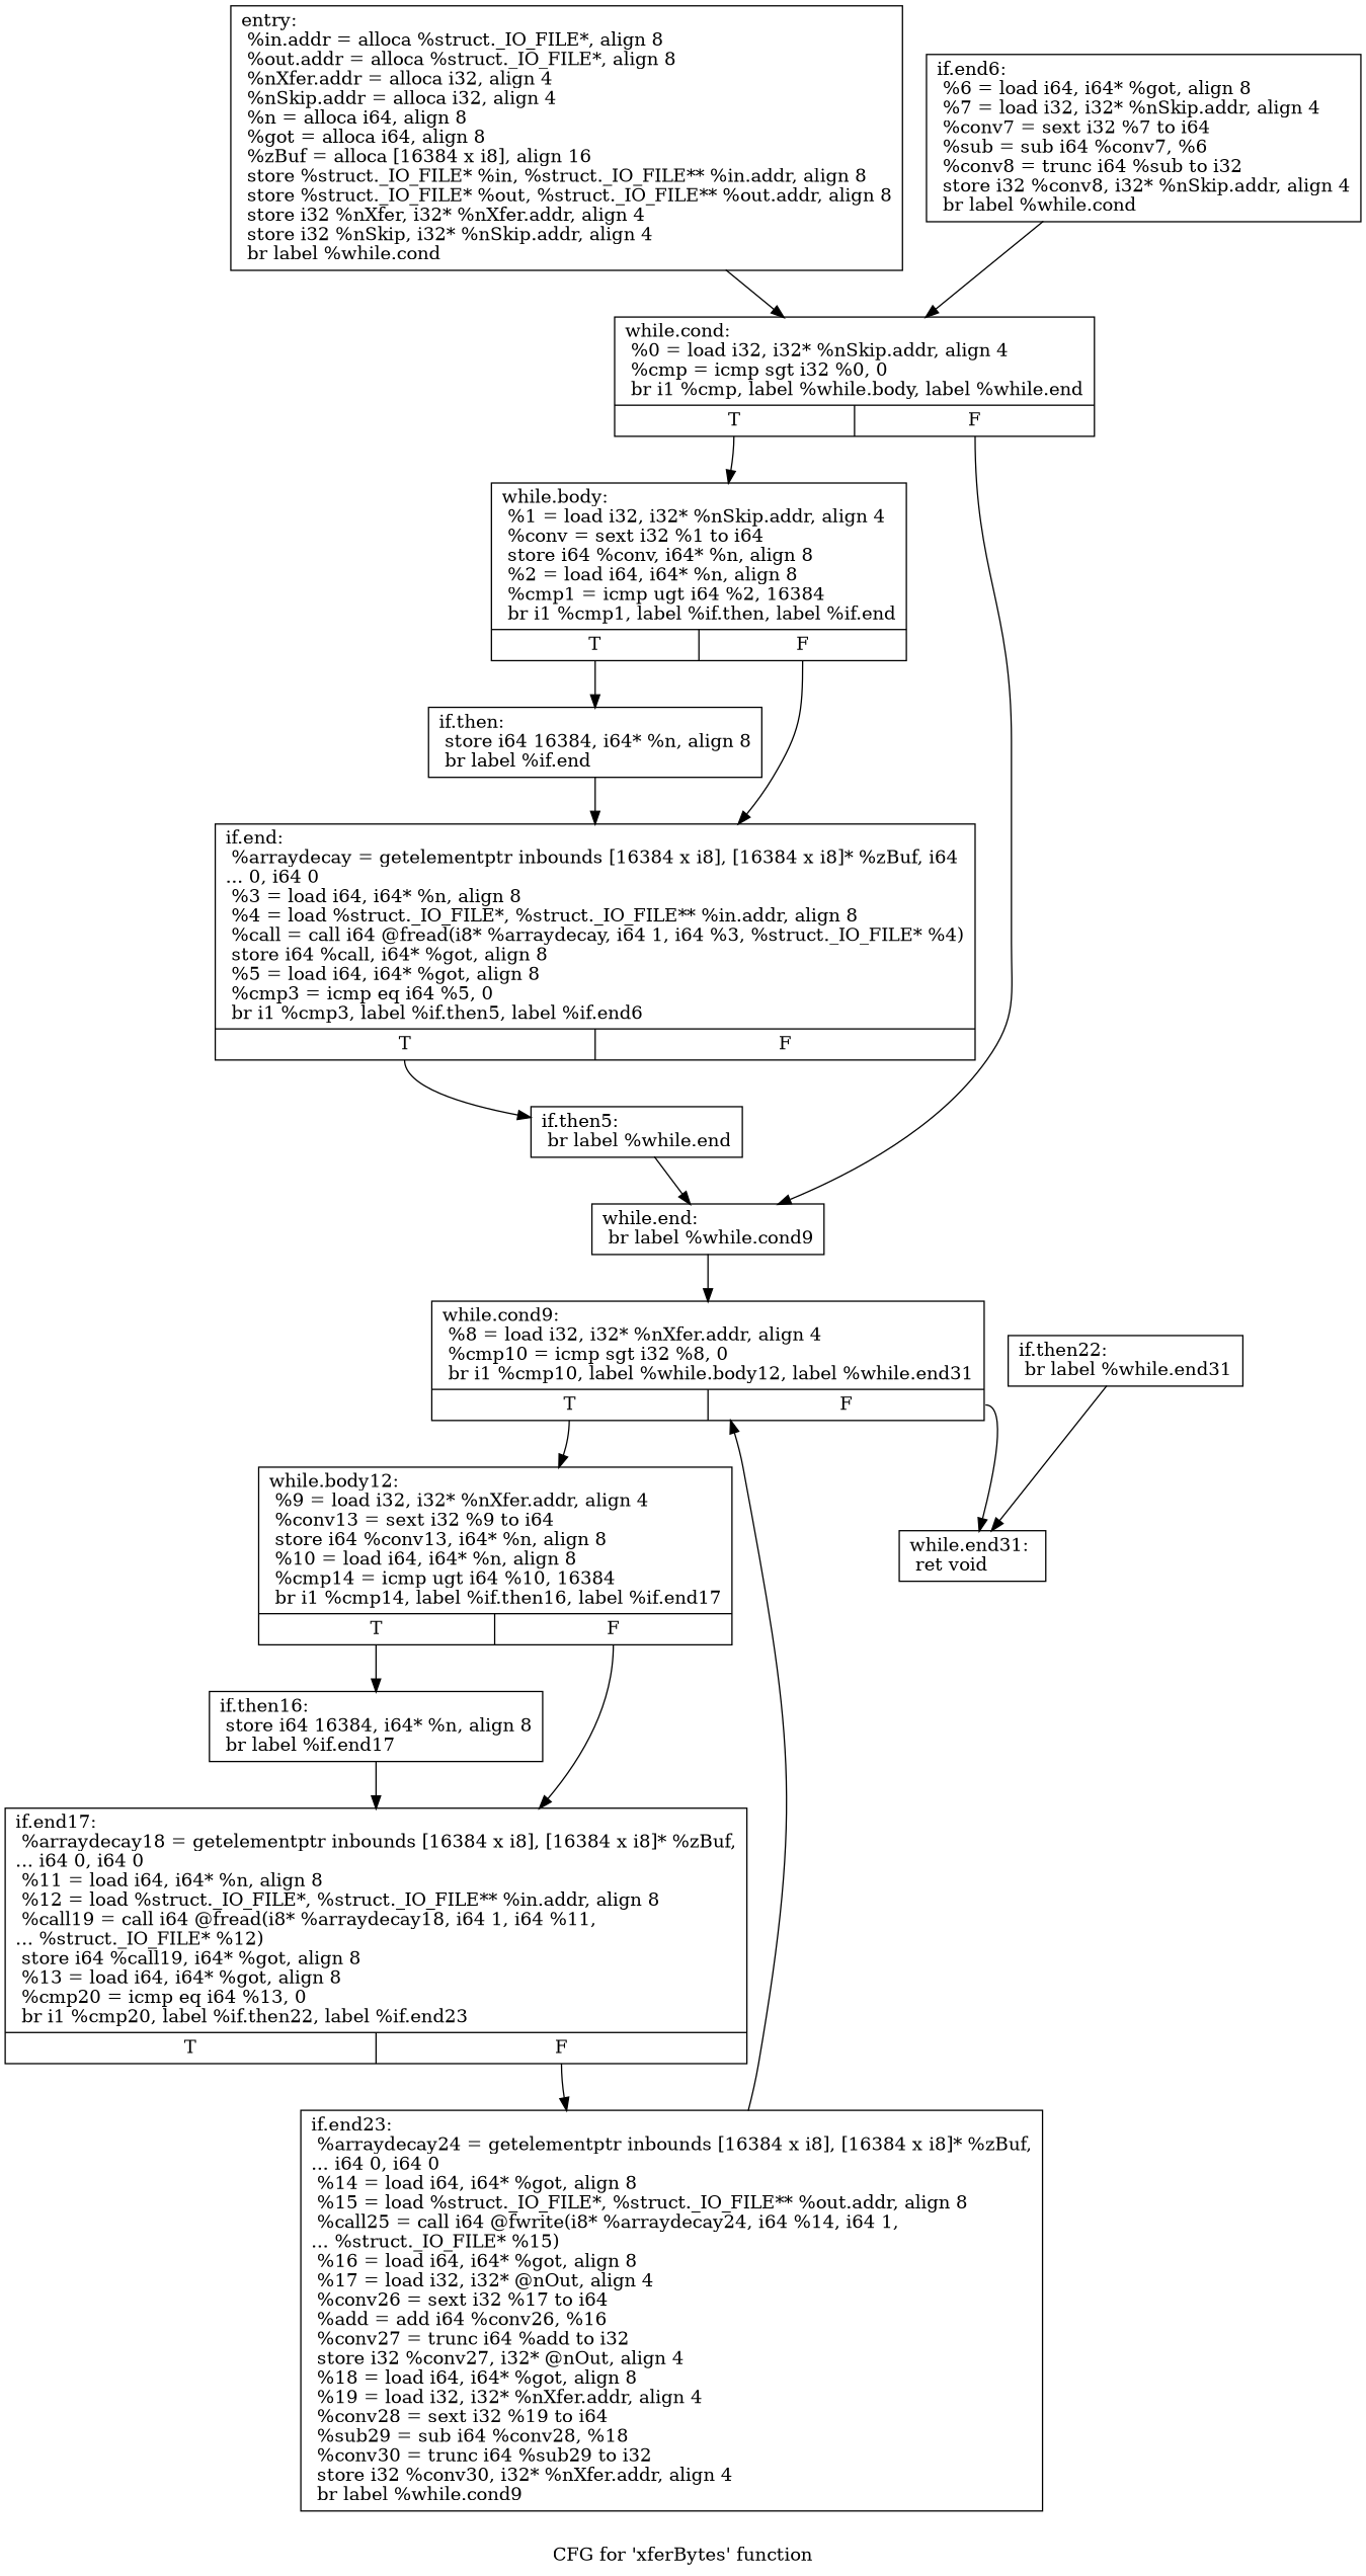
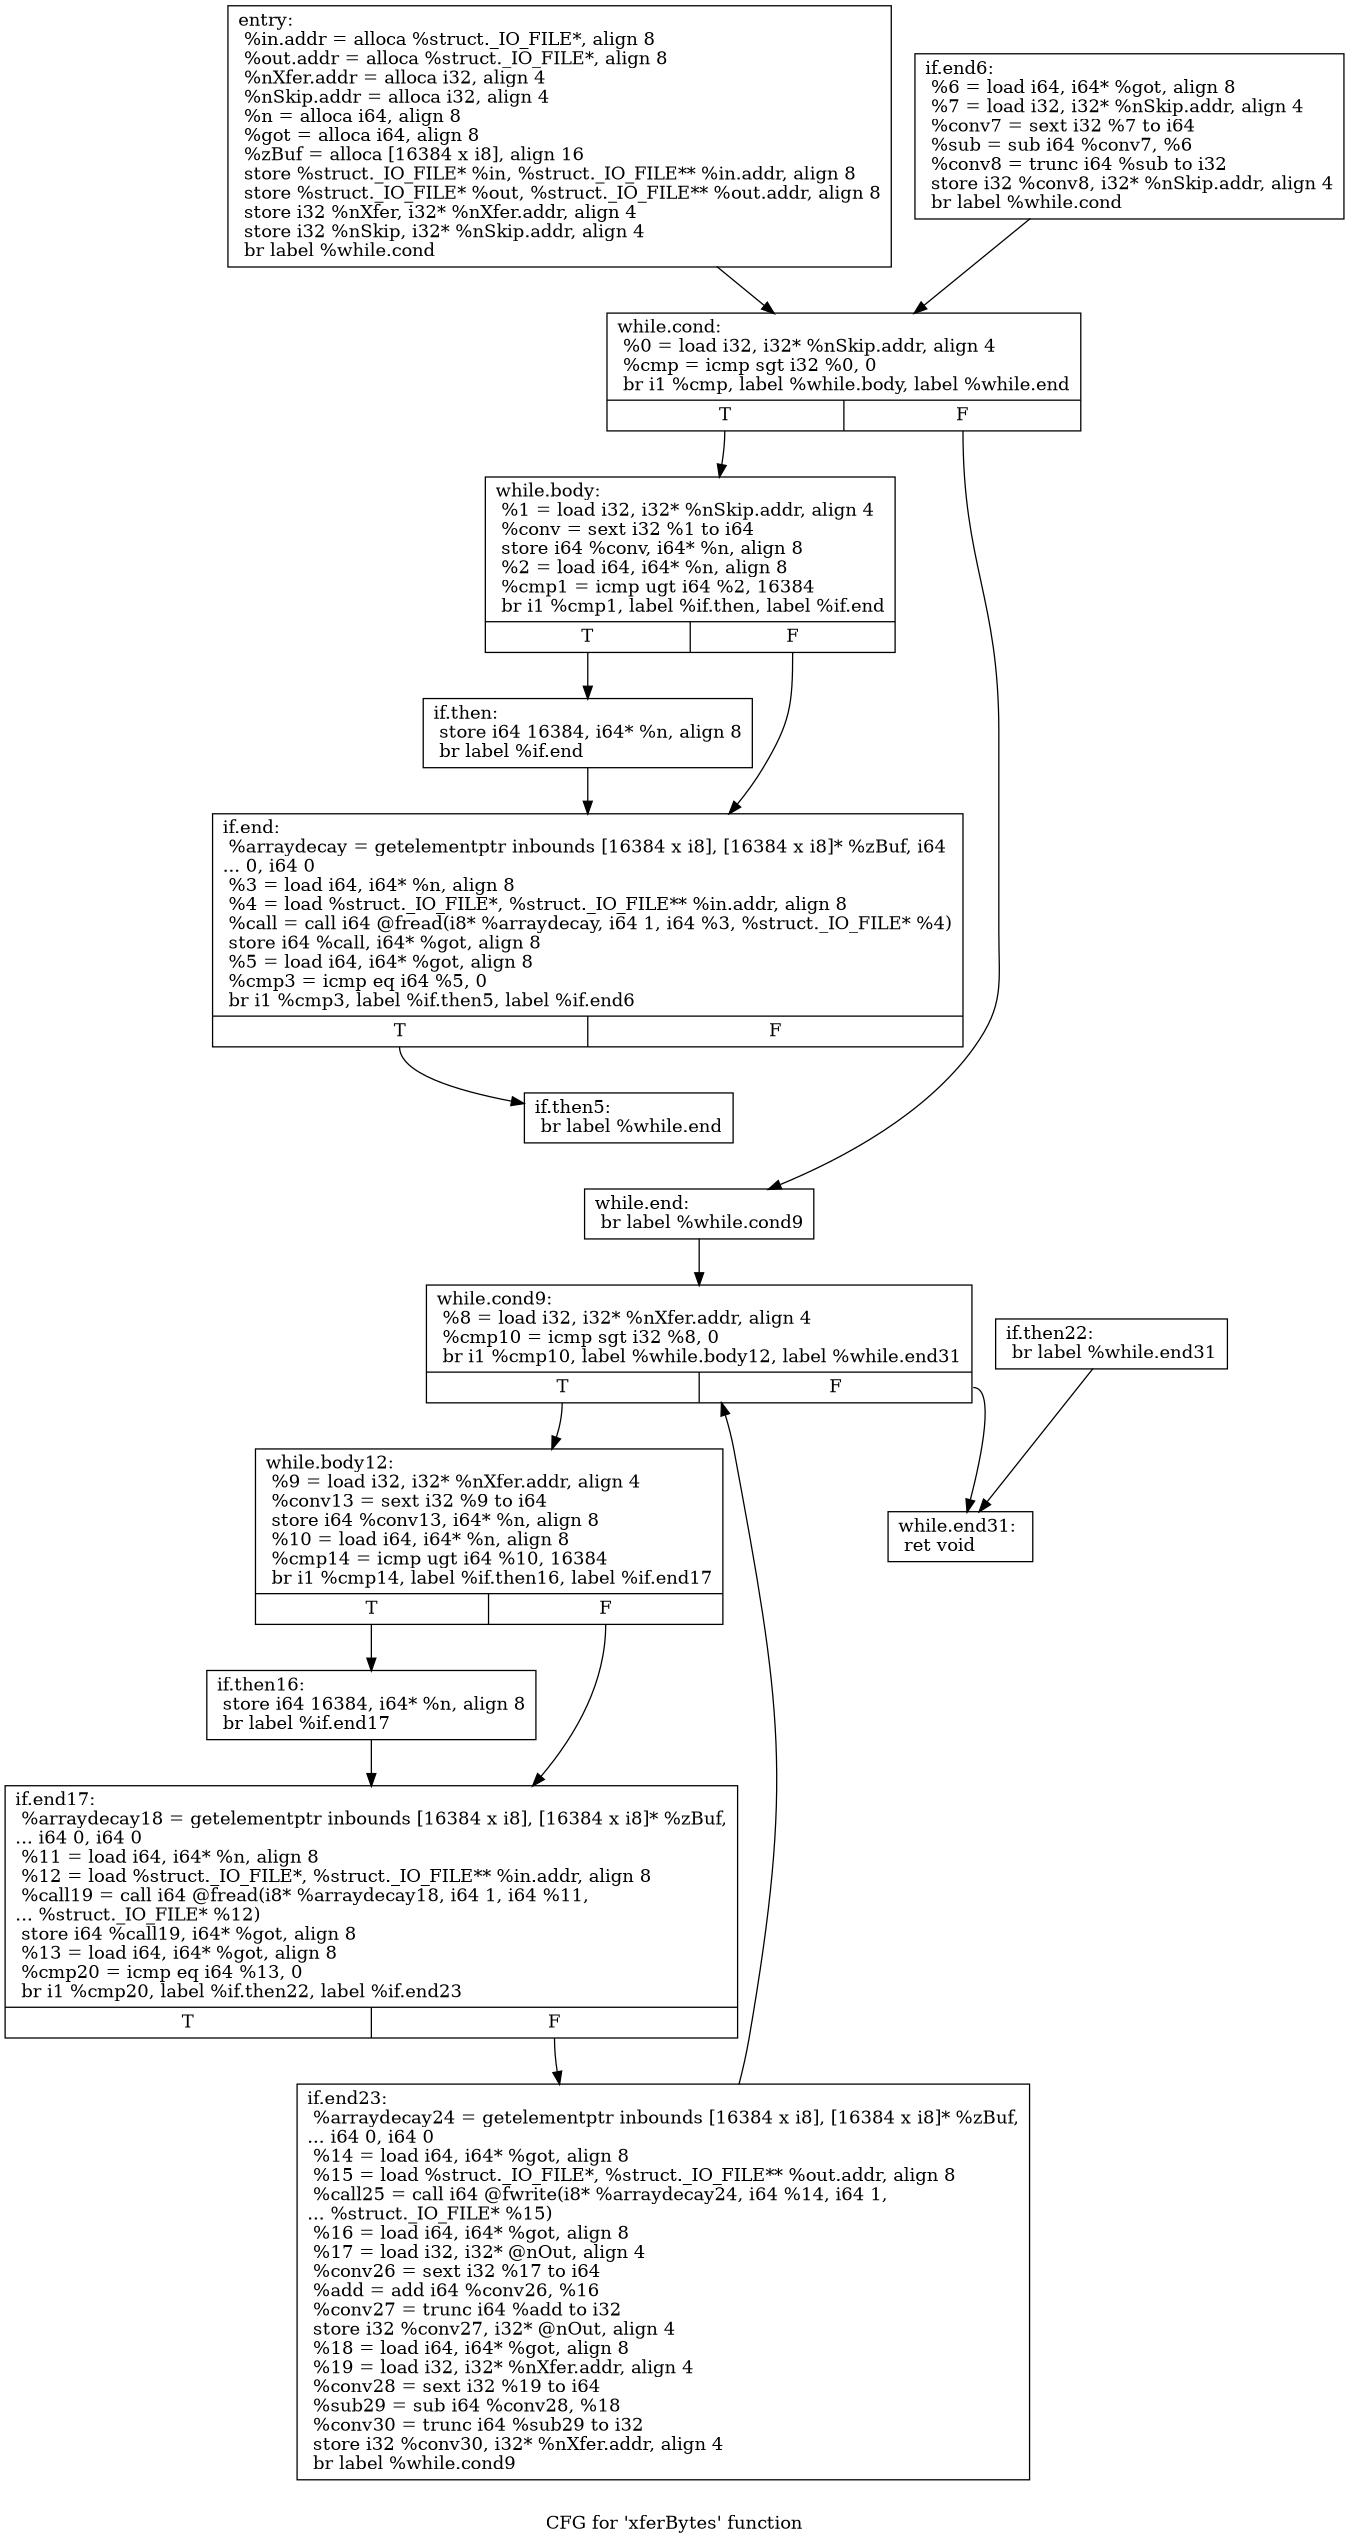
  digraph {
    label="CFG for 'xferBytes' function"
    node [shape=record]
    n1 [label="{entry:\l  %in.addr = alloca %struct._IO_FILE*, align 8\l  %out.addr = alloca %struct._IO_FILE*, align 8\l  %nXfer.addr = alloca i32, align 4\l  %nSkip.addr = alloca i32, align 4\l  %n = alloca i64, align 8\l  %got = alloca i64, align 8\l  %zBuf = alloca [16384 x i8], align 16\l  store %struct._IO_FILE* %in, %struct._IO_FILE** %in.addr, align 8\l  store %struct._IO_FILE* %out, %struct._IO_FILE** %out.addr, align 8\l  store i32 %nXfer, i32* %nXfer.addr, align 4\l  store i32 %nSkip, i32* %nSkip.addr, align 4\l  br label %while.cond\l}"]
    n2 [label="{while.cond:                                       \l  %0 = load i32, i32* %nSkip.addr, align 4\l  %cmp = icmp sgt i32 %0, 0\l  br i1 %cmp, label %while.body, label %while.end\l|{<s0>T|<s1>F}}"]
    n3 [label="{while.body:                                       \l  %1 = load i32, i32* %nSkip.addr, align 4\l  %conv = sext i32 %1 to i64\l  store i64 %conv, i64* %n, align 8\l  %2 = load i64, i64* %n, align 8\l  %cmp1 = icmp ugt i64 %2, 16384\l  br i1 %cmp1, label %if.then, label %if.end\l|{<s0>T|<s1>F}}"]
    n4 [label="{while.end:                                        \l  br label %while.cond9\l}"]
    n5 [label="{if.then:                                          \l  store i64 16384, i64* %n, align 8\l  br label %if.end\l}"]
    n6 [label="{if.end:                                           \l  %arraydecay = getelementptr inbounds [16384 x i8], [16384 x i8]* %zBuf, i64\l... 0, i64 0\l  %3 = load i64, i64* %n, align 8\l  %4 = load %struct._IO_FILE*, %struct._IO_FILE** %in.addr, align 8\l  %call = call i64 @fread(i8* %arraydecay, i64 1, i64 %3, %struct._IO_FILE* %4)\l  store i64 %call, i64* %got, align 8\l  %5 = load i64, i64* %got, align 8\l  %cmp3 = icmp eq i64 %5, 0\l  br i1 %cmp3, label %if.then5, label %if.end6\l|{<s0>T|<s1>F}}"]
    n7 [label="{while.cond9:                                      \l  %8 = load i32, i32* %nXfer.addr, align 4\l  %cmp10 = icmp sgt i32 %8, 0\l  br i1 %cmp10, label %while.body12, label %while.end31\l|{<s0>T|<s1>F}}"]
    n8 [label="{if.then5:                                         \l  br label %while.end\l}"]
    n9 [label="{while.body12:                                     \l  %9 = load i32, i32* %nXfer.addr, align 4\l  %conv13 = sext i32 %9 to i64\l  store i64 %conv13, i64* %n, align 8\l  %10 = load i64, i64* %n, align 8\l  %cmp14 = icmp ugt i64 %10, 16384\l  br i1 %cmp14, label %if.then16, label %if.end17\l|{<s0>T|<s1>F}}"]
    n10 [label="{while.end31:                                      \l  ret void\l}"]
    n11 [label="{if.end6:                                          \l  %6 = load i64, i64* %got, align 8\l  %7 = load i32, i32* %nSkip.addr, align 4\l  %conv7 = sext i32 %7 to i64\l  %sub = sub i64 %conv7, %6\l  %conv8 = trunc i64 %sub to i32\l  store i32 %conv8, i32* %nSkip.addr, align 4\l  br label %while.cond\l}"]
    n12 [label="{if.then16:                                        \l  store i64 16384, i64* %n, align 8\l  br label %if.end17\l}"]
    n13 [label="{if.end17:                                         \l  %arraydecay18 = getelementptr inbounds [16384 x i8], [16384 x i8]* %zBuf,\l... i64 0, i64 0\l  %11 = load i64, i64* %n, align 8\l  %12 = load %struct._IO_FILE*, %struct._IO_FILE** %in.addr, align 8\l  %call19 = call i64 @fread(i8* %arraydecay18, i64 1, i64 %11,\l... %struct._IO_FILE* %12)\l  store i64 %call19, i64* %got, align 8\l  %13 = load i64, i64* %got, align 8\l  %cmp20 = icmp eq i64 %13, 0\l  br i1 %cmp20, label %if.then22, label %if.end23\l|{<s0>T|<s1>F}}"]
    n14 [label="{if.end23:                                         \l  %arraydecay24 = getelementptr inbounds [16384 x i8], [16384 x i8]* %zBuf,\l... i64 0, i64 0\l  %14 = load i64, i64* %got, align 8\l  %15 = load %struct._IO_FILE*, %struct._IO_FILE** %out.addr, align 8\l  %call25 = call i64 @fwrite(i8* %arraydecay24, i64 %14, i64 1,\l... %struct._IO_FILE* %15)\l  %16 = load i64, i64* %got, align 8\l  %17 = load i32, i32* @nOut, align 4\l  %conv26 = sext i32 %17 to i64\l  %add = add i64 %conv26, %16\l  %conv27 = trunc i64 %add to i32\l  store i32 %conv27, i32* @nOut, align 4\l  %18 = load i64, i64* %got, align 8\l  %19 = load i32, i32* %nXfer.addr, align 4\l  %conv28 = sext i32 %19 to i64\l  %sub29 = sub i64 %conv28, %18\l  %conv30 = trunc i64 %sub29 to i32\l  store i32 %conv30, i32* %nXfer.addr, align 4\l  br label %while.cond9\l}"]
    n15 [label="{if.then22:                                        \l  br label %while.end31\l}"]
    n1 -> n2
    n2 -> n3 [tailport=s0]
    n2 -> n4 [tailport=s1]
    n3 -> n5 [tailport=s0]
    n3 -> n6 [tailport=s1]
    n4 -> n7
    n5 -> n6
    n6 -> n8 [tailport=s0]
    n7 -> n9 [tailport=s0]
    n7 -> n10 [tailport=s1]
-   n8 -> n4
    n9 -> n12 [tailport=s0]
    n9 -> n13 [tailport=s1]
    n11 -> n2
    n12 -> n13
    n13 -> n14 [tailport=s1]
    n14 -> n7
    n15 -> n10
  }
